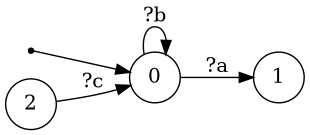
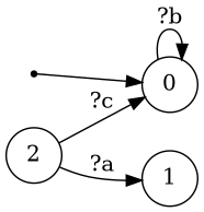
  digraph {
    rankdir=LR
    node [shape=circle]
    ENTRY [shape=point]
    0
    1
    2
    ENTRY -> 0
    0 -> 0 [label="?b"]
-   0 -> 1 [label="?a"]
+   2 -> 1 [label="?a"]
    2 -> 0 [label="?c"]
  }
